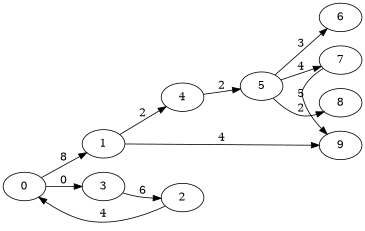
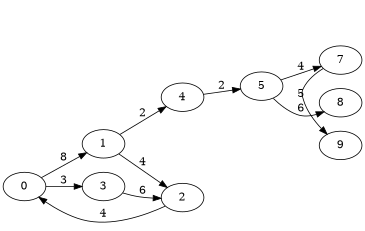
  digraph {
    rankdir=LR
    ranksep=equally
    0
    1
    3
    2
    4
    5
-   6
    7
    8
    9
    subgraph sub_1 {
      rank=same
      0
    }
    subgraph sub_2 {
      rank=same
      1
      3
    }
    subgraph sub_3 {
      rank=same
      2
      4
    }
    subgraph sub_4 {
      rank=same
      5
    }
    subgraph sub_5 {
      rank=same
-     6
      7
      8
      9
    }
    subgraph sub_6 {
      rank=same
    }
    0 -> 1 [label=8]
-   0 -> 3 [label=0]
-   1 -> 9 [label=4]
+   0 -> 3 [label=3]
+   1 -> 2 [label=4]
    1 -> 4 [label=2]
    3 -> 2 [label=6]
    2 -> 0 [label=4]
    4 -> 5 [label=2]
-   5 -> 6 [label=3]
    5 -> 7 [label=4]
-   5 -> 8 [label=2]
+   5 -> 8 [label=6]
    7 -> 9 [label=5]
  }
